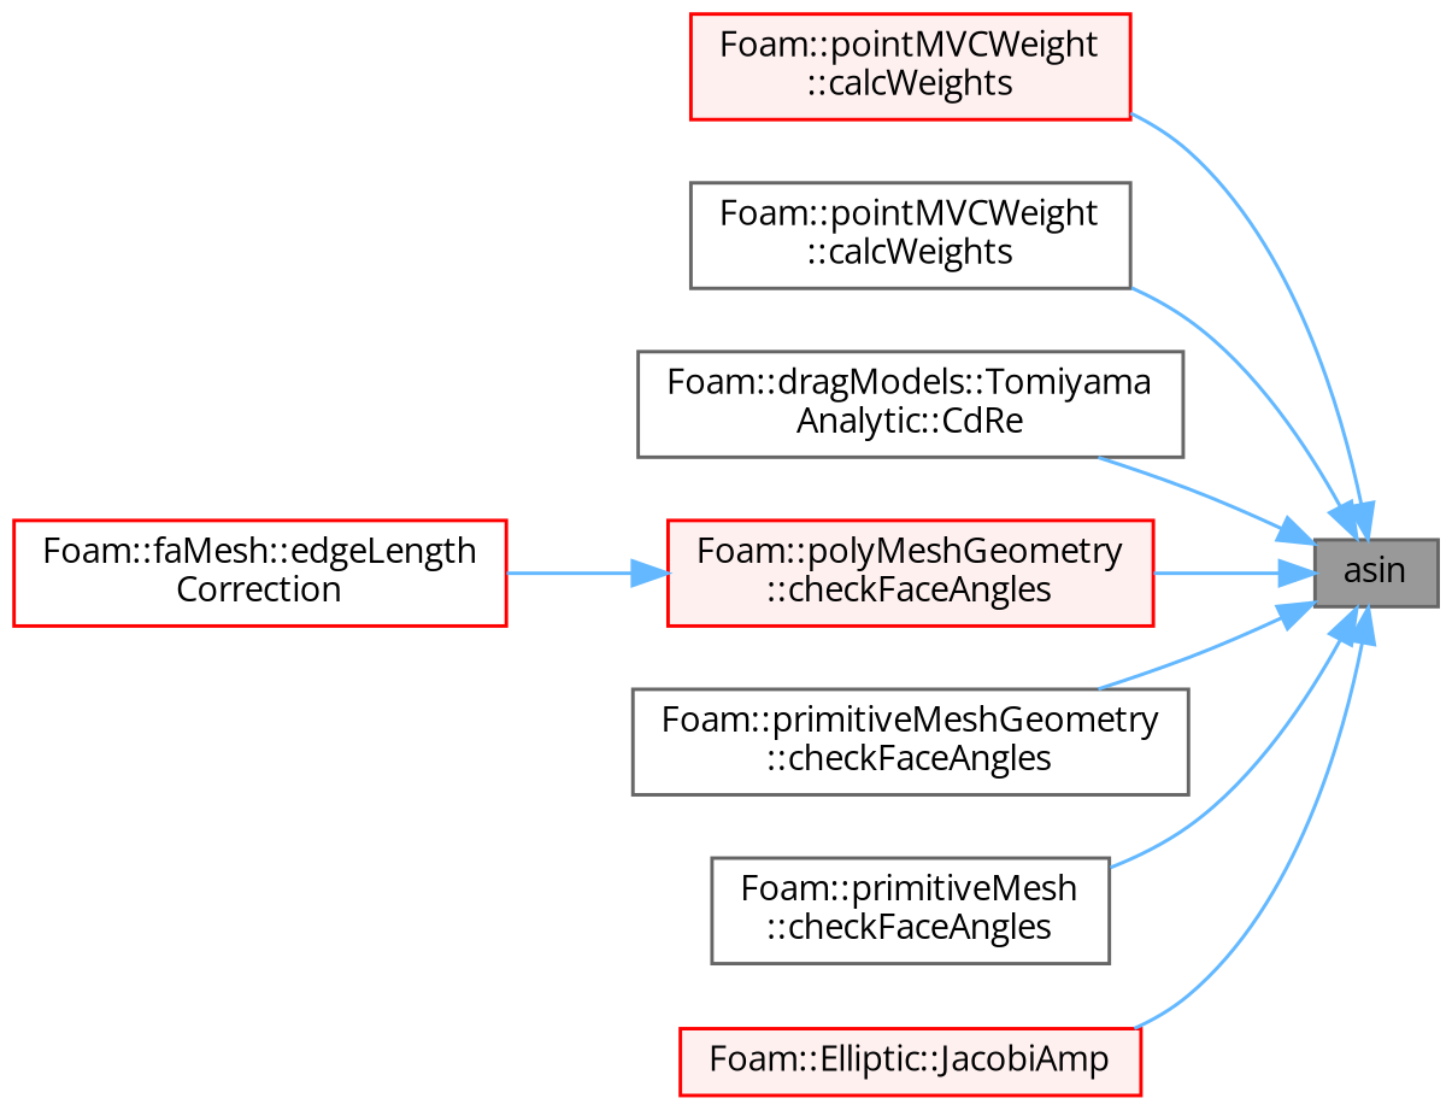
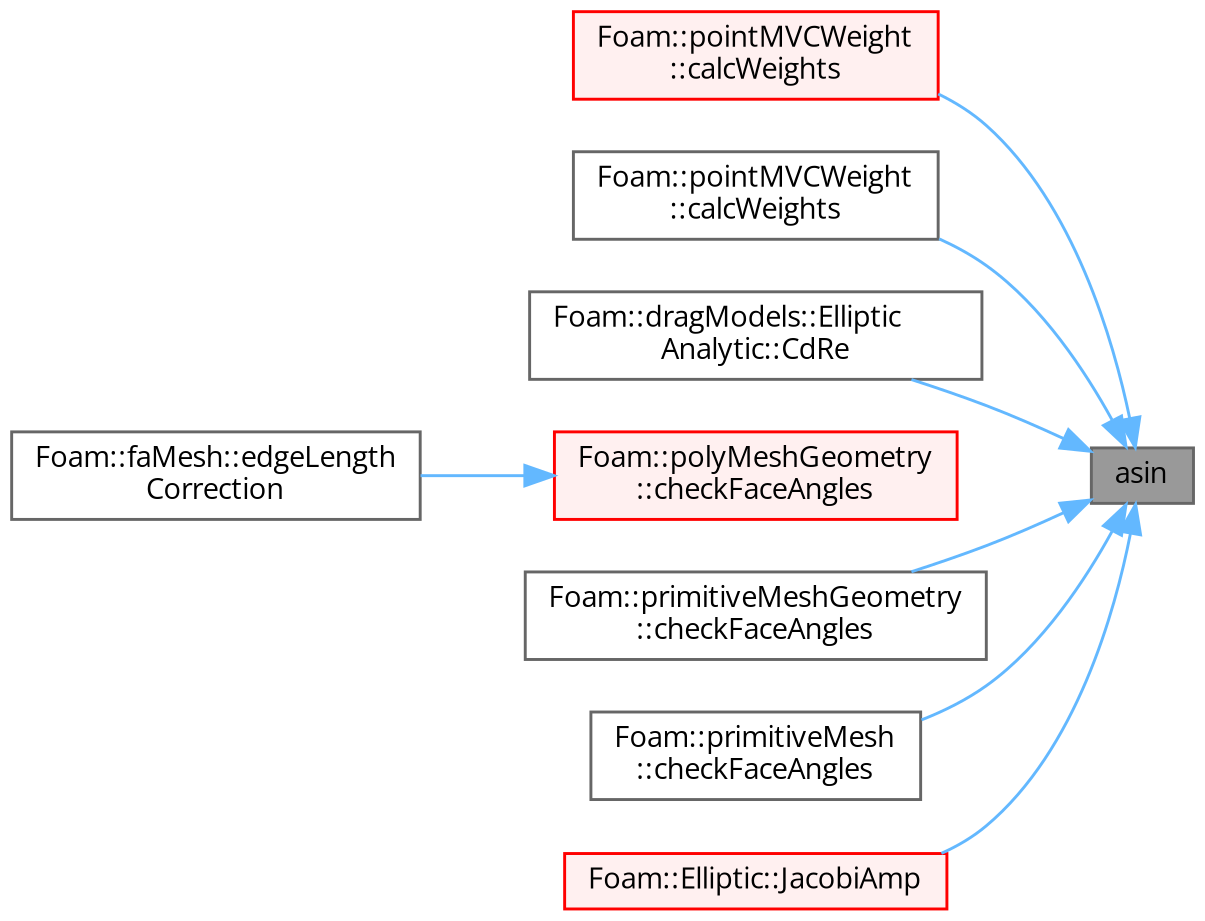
  digraph {
    fontname="Open Sans"
    rankdir=RL
    node [color=grey40 fillcolor=white fontname="Open Sans" fontsize=10 shape=box style=filled]
    edge [color=steelblue1 dir=back fontname="Open Sans" fontsize=10 labelfontname=Helvetica labelfontsize=10 style=solid]
    n1 [color=gray40 fillcolor=grey60 fontcolor=black height=0.2 label=asin width=0.4]
    n2 [color=red fillcolor="#FFF0F0" height=0.2 label="Foam::pointMVCWeight\l::calcWeights" width=0.4]
    n3 [height=0.2 label="Foam::pointMVCWeight\l::calcWeights" width=0.4]
-   n4 [height=0.2 label="Foam::dragModels::Tomiyama\lAnalytic::CdRe" width=0.4]
+   n4 [height=0.2 label="Foam::dragModels::Elliptic\lAnalytic::CdRe" width=0.4]
    n5 [color=red fillcolor="#FFF0F0" height=0.2 label="Foam::polyMeshGeometry\l::checkFaceAngles" width=0.4]
    n6 [height=0.2 label="Foam::primitiveMeshGeometry\l::checkFaceAngles" width=0.4]
    n7 [height=0.2 label="Foam::primitiveMesh\l::checkFaceAngles" width=0.4]
    n8 [color=red fillcolor="#FFF0F0" height=0.2 label="Foam::Elliptic::JacobiAmp" width=0.4]
-   n9 [color=red height=0.2 label="Foam::faMesh::edgeLength\lCorrection" width=0.4]
+   n9 [height=0.2 label="Foam::faMesh::edgeLength\lCorrection" width=0.4]
    n1 -> n2
    n1 -> n3
    n1 -> n4
-   n1 -> n5
    n1 -> n6
    n1 -> n7
    n1 -> n8
    n5 -> n9
  }
